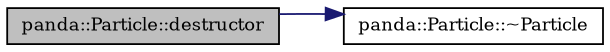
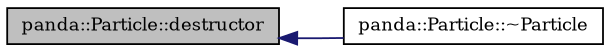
  digraph {
    rankdir=LR
    fontname="DejaVu Serif"
    node [color=black fontname="DejaVu Serif" fontsize=10 shape=record style=filled]
    n1 [fillcolor=grey75 fontcolor=black height=0.2 label="panda::Particle::destructor" width=0.4]
    n2 [fillcolor=white height=0.2 label="panda::Particle::~Particle" width=0.4]
-   n2 -> n1 [color=midnightblue dir=back fontname="DejaVu Serif" fontsize=10 labelfontname=Helvetica labelfontsize=10 style=solid]
+   n1 -> n2 [color=midnightblue dir=back fontname="DejaVu Serif" fontsize=10 labelfontname=Helvetica labelfontsize=10 style=solid]
  }
